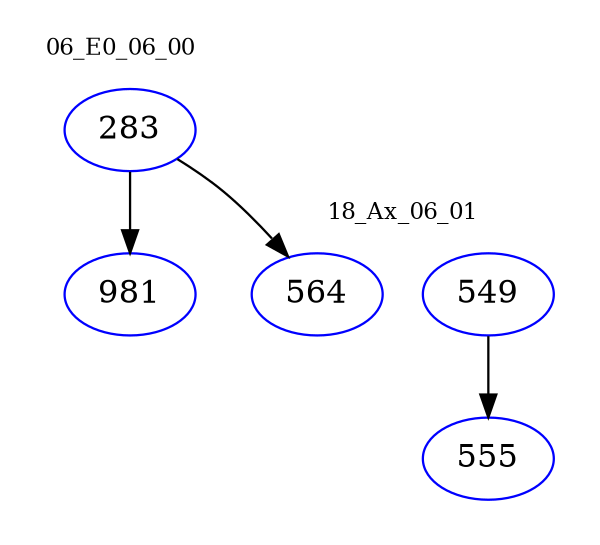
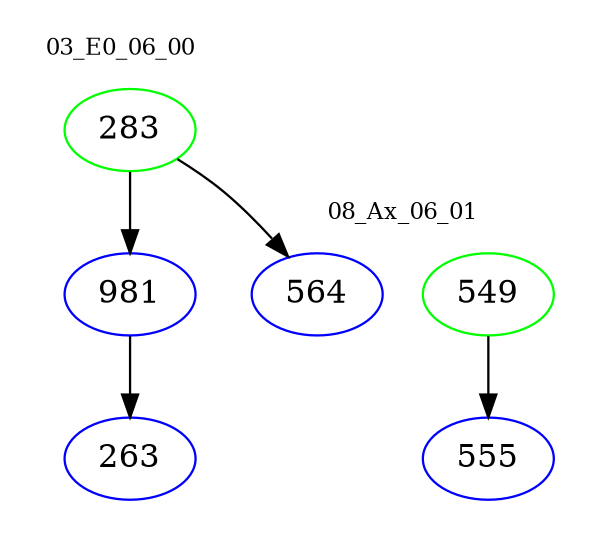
  digraph {
    node [color=blue]
    edge [color=black]
-   n1 [label=549]
+   n1 [color=green label=549]
    n2 [label=555]
    n3 [label=564]
-   n4 [label=283]
+   n4 [color=green label=283]
    n5 [label=981]
+   n6 [label=263]
    subgraph cluster_1 {
      color=white
      fontsize=10
-     label="18_Ax_06_01"
+     label="08_Ax_06_01"
      n1
      n2
      n3
    }
    subgraph cluster_2 {
      color=white
      fontsize=10
-     label="06_E0_06_00"
+     label="03_E0_06_00"
      n4
      n5
+     n6
    }
    n1 -> n2
    n4 -> n3
    n4 -> n5
+   n5 -> n6
  }
